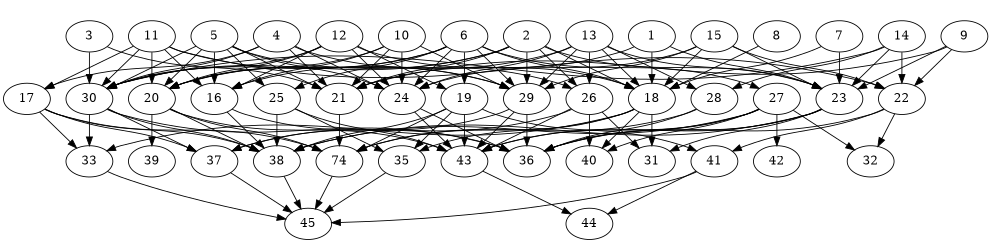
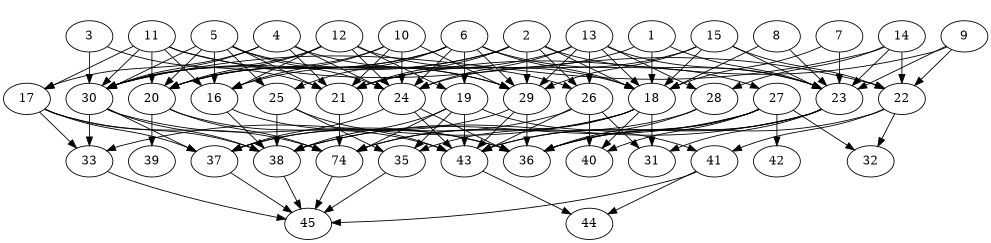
  digraph {
    node [alpha=0.09]
    1 [alpha=0.15 expect_size=43376640]
    18 [alpha=0.12 expect_size=24804352]
    21 [alpha=0.02 expect_size=32424960]
    23 [alpha=0.05 expect_size=29680640]
    33 [alpha=0.14 expect_size=25319424]
    n6 [alpha=0.10 expect_size=37690368 label=74]
    31 [alpha=0.08 expect_size=30501888]
    35 [alpha=0.02 expect_size=18937856]
    40 [alpha=0.17 expect_size=36260864]
    36 [expect_size=46390272]
    38 [alpha=0.19 expect_size=39088128]
    43 [alpha=0.07 expect_size=49726464]
    45 [alpha=0.16 expect_size=11997184]
    44 [alpha=0.05 expect_size=35100672]
    2 [alpha=0.04 expect_size=52009984]
    20 [expect_size=19166208]
    26 [alpha=0.14 expect_size=30385152]
    29 [alpha=0.19 expect_size=30150656]
    30 [alpha=0.00 expect_size=9876480]
    39 [alpha=0.05 expect_size=37902336]
    37 [alpha=0.20 expect_size=32242688]
    3 [alpha=0.14 expect_size=43839488]
    4 [alpha=0.15 expect_size=45649920]
    17 [expect_size=14689280]
    24 [alpha=0.12 expect_size=50493440]
    5 [alpha=0.00 expect_size=35385344]
    16 [alpha=0.18 expect_size=41482240]
    25 [alpha=0.12 expect_size=33678336]
    6 [expect_size=11808768]
    19 [alpha=0.11 expect_size=20642816]
    27 [alpha=0.03 expect_size=26412032]
    41 [alpha=0.20 expect_size=36738048]
    32 [alpha=0.18 expect_size=35788800]
    42 [alpha=0.08 expect_size=8115200]
    7 [alpha=0.04 expect_size=20651008]
    8 [alpha=0.18 expect_size=23402496]
    9 [alpha=0.19 expect_size=12819456]
    22 [alpha=0.16 expect_size=17691648]
    10 [alpha=0.06 expect_size=7815168]
    11 [alpha=0.14 expect_size=21211136]
    12 [alpha=0.05 expect_size=10203136]
    13 [expect_size=20331520]
    28 [alpha=0.19 expect_size=48300032]
    14 [alpha=0.13 expect_size=5813248]
    15 [alpha=0.19 expect_size=41182208]
    1 -> 18
    1 -> 21
    1 -> 23
    18 -> 33
    18 -> n6
    18 -> 31
    18 -> 35
    18 -> 40
    21 -> n6
    23 -> 31
    23 -> 36
    23 -> 38
    23 -> 43
    33 -> 45
    n6 -> 45
    35 -> 45
    38 -> 45
    43 -> 44
    2 -> 18
    2 -> 21
    2 -> 23
    2 -> 20
    2 -> 26
    2 -> 29
    2 -> 30
    20 -> n6
-   20 -> 38
    20 -> 43
    20 -> 39
    26 -> 31
    26 -> 40
    26 -> 43
    26 -> 37
    29 -> 36
    29 -> 43
    29 -> 37
    30 -> 33
    30 -> 36
    30 -> 38
    30 -> 37
    37 -> 45
    3 -> 21
    3 -> 30
    4 -> 21
    4 -> 26
    4 -> 30
    4 -> 17
    4 -> 24
    17 -> 33
    17 -> n6
    17 -> 38
    17 -> 37
    24 -> 36
    24 -> 43
+   24 -> 37
    5 -> 21
    5 -> 20
    5 -> 29
    5 -> 30
    5 -> 24
    5 -> 16
    5 -> 25
    16 -> 36
    16 -> 38
    25 -> 35
    25 -> 38
    25 -> 43
    6 -> 18
    6 -> 20
    6 -> 29
    6 -> 30
    6 -> 24
    6 -> 25
    6 -> 19
    6 -> 27
    19 -> n6
    19 -> 35
    19 -> 38
    19 -> 43
    19 -> 41
    27 -> 40
    27 -> 36
    27 -> 38
    27 -> 43
    27 -> 32
    27 -> 42
    41 -> 45
    41 -> 44
    7 -> 18
    7 -> 23
    8 -> 18
+   8 -> 23
    9 -> 21
    9 -> 23
    9 -> 22
    22 -> 36
    22 -> 41
    22 -> 32
    10 -> 21
    10 -> 20
    10 -> 29
    10 -> 24
    10 -> 16
    11 -> 20
    11 -> 29
    11 -> 30
    11 -> 17
    11 -> 16
    11 -> 22
    12 -> 18
    12 -> 20
    12 -> 30
    12 -> 24
    12 -> 16
    12 -> 19
    13 -> 18
    13 -> 23
    13 -> 26
    13 -> 29
    13 -> 24
    13 -> 16
    13 -> 28
    28 -> n6
    28 -> 36
    14 -> 23
    14 -> 30
    14 -> 22
    14 -> 28
    15 -> 18
    15 -> 23
    15 -> 29
    15 -> 24
    15 -> 22
  }
